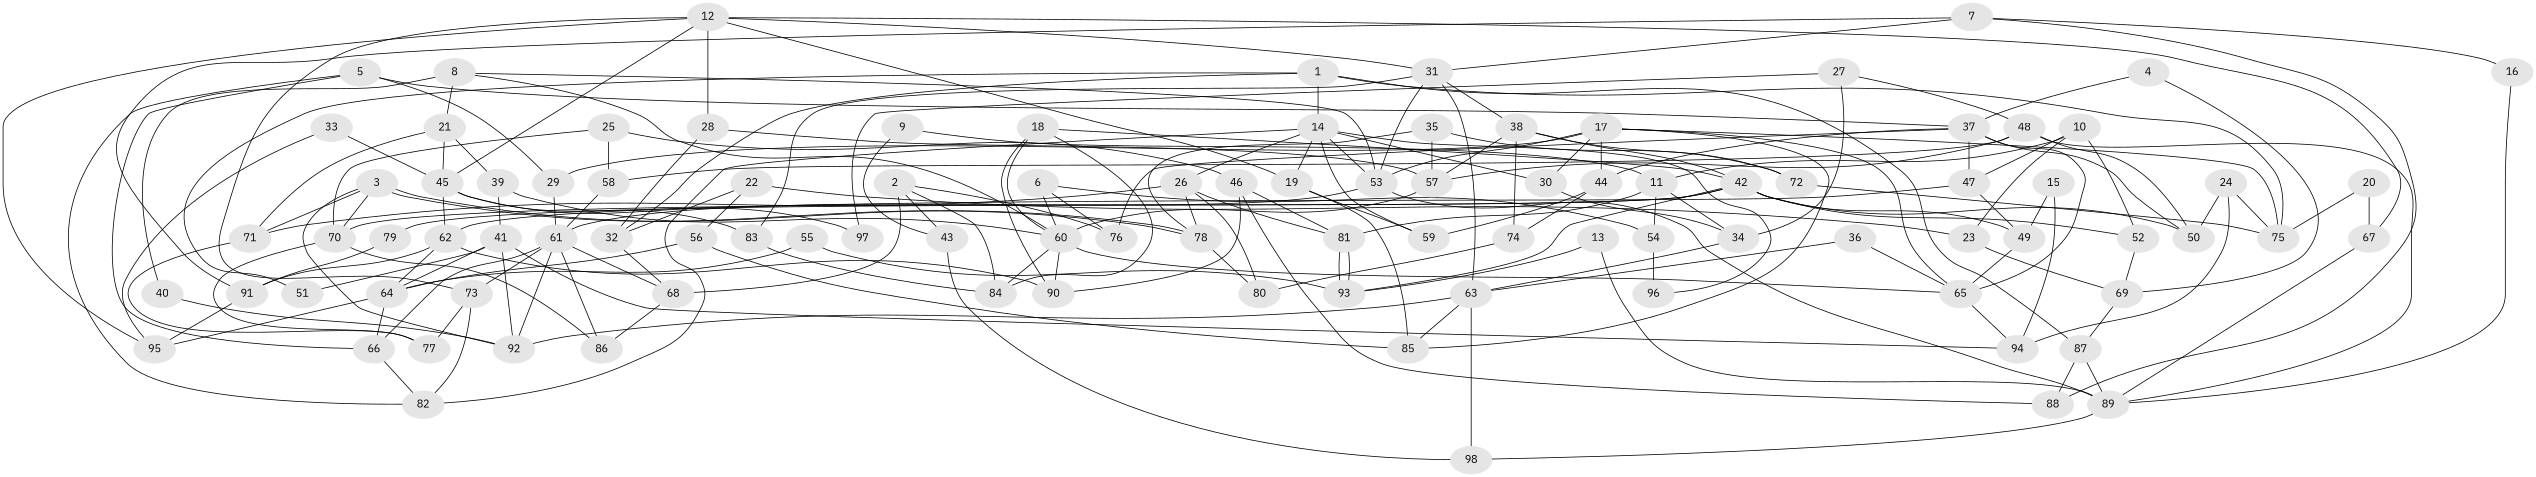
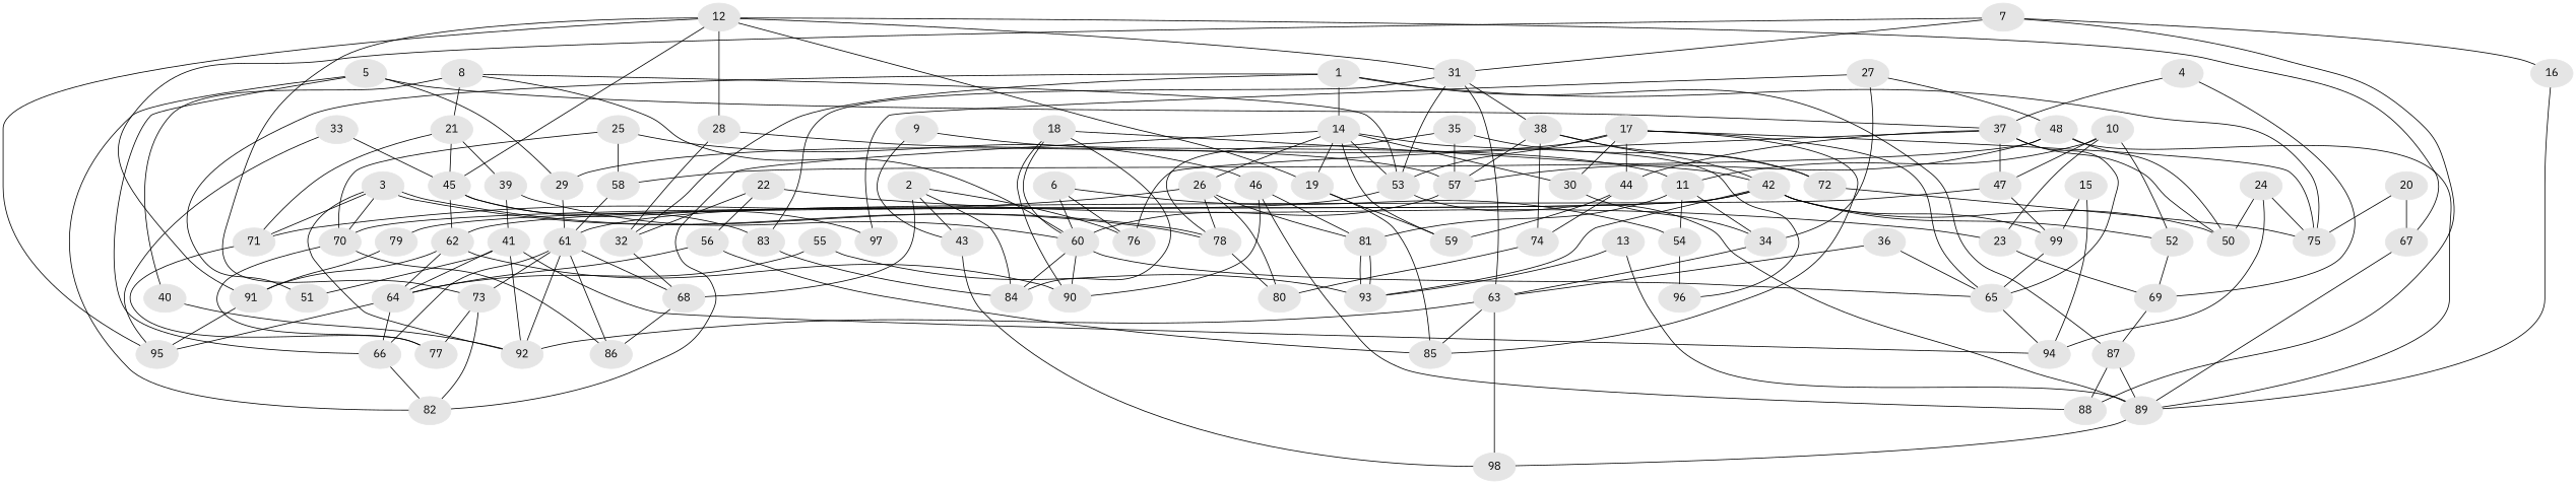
  graph {
    fontname="IBM Plex Sans"
    node [color=gray90 fontname="IBM Plex Sans" style=filled]
    edge [fontname="IBM Plex Sans"]
    1
    14
    32
    51
    75
    87
    82
    53
    19
    26
    30
    59
    96
    68
    88
    89
    2
    43
    76
    84
    98
    86
    3
    70
    71
    78
    92
    77
    80
    4
    37
    69
    47
    44
    65
    50
    5
    29
    66
    61
    6
    54
    60
    90
    7
    16
    31
    91
    38
    63
    83
    95
    8
    21
    40
    45
    39
    9
    11
    34
    81
    10
    23
    52
-   49
+   49 [label=99]
    62
    93
    12
    28
    67
    73
    85
    57
    97
    13
    15
    94
    17
    74
    18
    42
    79
    20
    41
    22
    56
    64
    24
    25
    46
    58
    27
    48
    72
    33
    35
    36
    55
    1 -- 14
    1 -- 32
    1 -- 51
    1 -- 75
    1 -- 87
    14 -- 82
    14 -- 53
    14 -- 19
    14 -- 26
    14 -- 30
    14 -- 59
    14 -- 96
    32 -- 68
    87 -- 88
    87 -- 89
    53 -- 89
    53 -- 61
    19 -- 59
    19 -- 85
    26 -- 71
    26 -- 78
    26 -- 80
    26 -- 81
    30 -- 34
    68 -- 86
    89 -- 98
    2 -- 68
    2 -- 43
    2 -- 76
    2 -- 84
    43 -- 98
    3 -- 70
    3 -- 71
    3 -- 78
    3 -- 78
    3 -- 92
    70 -- 86
    70 -- 77
    71 -- 77
    78 -- 80
    4 -- 37
    4 -- 69
    37 -- 76
    37 -- 47
    37 -- 44
    37 -- 65
    37 -- 50
    69 -- 87
    47 -- 49
    47 -- 62
    44 -- 59
    44 -- 74
    65 -- 94
    5 -- 82
    5 -- 37
    5 -- 29
    5 -- 66
    29 -- 61
    66 -- 82
    61 -- 68
    61 -- 86
    61 -- 92
    61 -- 66
    61 -- 73
    6 -- 76
    6 -- 54
    6 -- 60
    54 -- 96
    60 -- 84
    60 -- 65
    60 -- 90
    7 -- 88
    7 -- 16
    7 -- 31
    7 -- 91
    16 -- 89
    31 -- 53
    31 -- 38
    31 -- 63
    31 -- 83
    91 -- 95
    38 -- 57
    38 -- 74
    38 -- 42
    38 -- 72
    63 -- 98
    63 -- 92
    63 -- 85
    83 -- 84
    8 -- 53
    8 -- 60
    8 -- 21
    8 -- 40
    21 -- 71
    21 -- 45
    21 -- 39
    40 -- 92
    45 -- 83
    45 -- 62
    45 -- 97
    39 -- 60
    39 -- 41
    9 -- 43
    9 -- 11
    11 -- 54
    11 -- 34
    11 -- 81
    34 -- 63
    81 -- 93
    81 -- 93
    10 -- 47
    10 -- 11
    10 -- 23
    10 -- 52
    23 -- 69
    52 -- 69
    49 -- 65
    62 -- 90
    62 -- 91
    62 -- 64
    12 -- 19
    12 -- 31
    12 -- 95
    12 -- 45
    12 -- 28
    12 -- 67
    12 -- 73
    28 -- 32
    28 -- 57
    67 -- 89
    73 -- 82
    73 -- 77
    57 -- 60
    13 -- 89
    13 -- 93
    15 -- 49
    15 -- 94
    17 -- 75
    17 -- 53
    17 -- 30
    17 -- 44
    17 -- 65
    17 -- 29
    17 -- 85
    74 -- 80
    18 -- 84
    18 -- 60
    18 -- 90
    18 -- 42
    42 -- 70
    42 -- 50
    42 -- 52
    42 -- 49
    42 -- 93
    42 -- 79
    79 -- 91
    20 -- 75
    20 -- 67
    41 -- 51
    41 -- 92
    41 -- 94
    41 -- 64
    22 -- 32
    22 -- 23
    22 -- 56
    56 -- 85
    56 -- 64
    64 -- 66
    64 -- 95
    24 -- 75
    24 -- 50
    24 -- 94
    25 -- 70
    25 -- 46
    25 -- 58
    46 -- 88
    46 -- 90
    46 -- 81
    58 -- 61
    27 -- 34
    27 -- 97
    27 -- 48
    48 -- 89
    48 -- 50
    48 -- 57
    48 -- 58
    72 -- 75
    33 -- 95
    33 -- 45
    35 -- 78
    35 -- 57
    35 -- 72
    36 -- 65
    36 -- 63
    55 -- 93
    55 -- 64
  }
